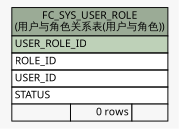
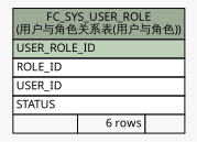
  digraph {
    bgcolor="#f7f7f7"
    fontname="Noto Sans"
    fontsize=11
    nodesep=0.18
    rankdir=RL
    ranksep=0.46
-   n1 [fontname="Noto Sans" fontsize=11 label=<     <TABLE BORDER="0" CELLBORDER="1" CELLSPACING="0" BGCOLOR="#ffffff">       <TR><TD COLSPAN="3" BGCOLOR="#9bab96" ALIGN="CENTER">FC_SYS_USER_ROLE<br/>(用户与角色关系表(用户与角色))</TD></TR>       <TR><TD PORT="USER_ROLE_ID" COLSPAN="3" BGCOLOR="#bed1b8" ALIGN="LEFT">USER_ROLE_ID</TD></TR>       <TR><TD PORT="ROLE_ID" COLSPAN="3" ALIGN="LEFT">ROLE_ID</TD></TR>       <TR><TD PORT="USER_ID" COLSPAN="3" ALIGN="LEFT">USER_ID</TD></TR>       <TR><TD PORT="STATUS" COLSPAN="3" ALIGN="LEFT">STATUS</TD></TR>       <TR><TD ALIGN="LEFT" BGCOLOR="#f7f7f7">  </TD><TD ALIGN="RIGHT" BGCOLOR="#f7f7f7">0 rows</TD><TD ALIGN="RIGHT" BGCOLOR="#f7f7f7">  </TD></TR>     </TABLE>> shape=plaintext]
+   n1 [fontname="Noto Sans" fontsize=11 label=<     <TABLE BORDER="0" CELLBORDER="1" CELLSPACING="0" BGCOLOR="#ffffff">       <TR><TD COLSPAN="3" BGCOLOR="#9bab96" ALIGN="CENTER">FC_SYS_USER_ROLE<br/>(用户与角色关系表(用户与角色))</TD></TR>       <TR><TD PORT="USER_ROLE_ID" COLSPAN="3" BGCOLOR="#bed1b8" ALIGN="LEFT">USER_ROLE_ID</TD></TR>       <TR><TD PORT="ROLE_ID" COLSPAN="3" ALIGN="LEFT">ROLE_ID</TD></TR>       <TR><TD PORT="USER_ID" COLSPAN="3" ALIGN="LEFT">USER_ID</TD></TR>       <TR><TD PORT="STATUS" COLSPAN="3" ALIGN="LEFT">STATUS</TD></TR>       <TR><TD ALIGN="LEFT" BGCOLOR="#f7f7f7">  </TD><TD ALIGN="RIGHT" BGCOLOR="#f7f7f7">6 rows</TD><TD ALIGN="RIGHT" BGCOLOR="#f7f7f7">  </TD></TR>     </TABLE>> shape=plaintext]
  }
